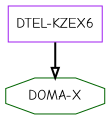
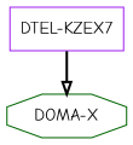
  digraph {
    fontname="Comic Neue"
    node [fontname="Comic Neue"]
-   "DTEL-KZEX6" [color=purple shape=box]
+   "DTEL-KZEX6" [color=purple shape=box label="DTEL-KZEX7"]
    "DOMA-X" [color=darkgreen shape=octagon]
    "DTEL-KZEX6" -> "DOMA-X" [style=bold arrowhead=onormal fontname="Comic Neue"]
  }
